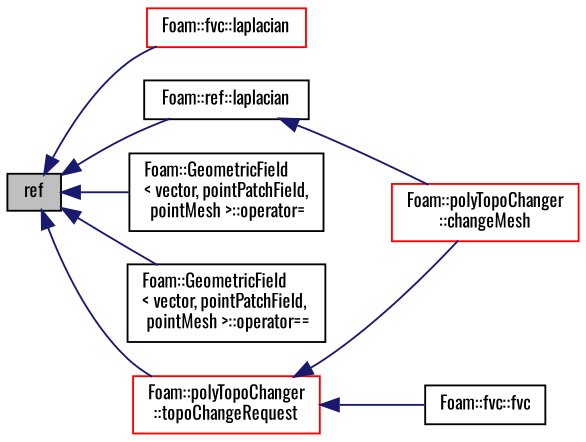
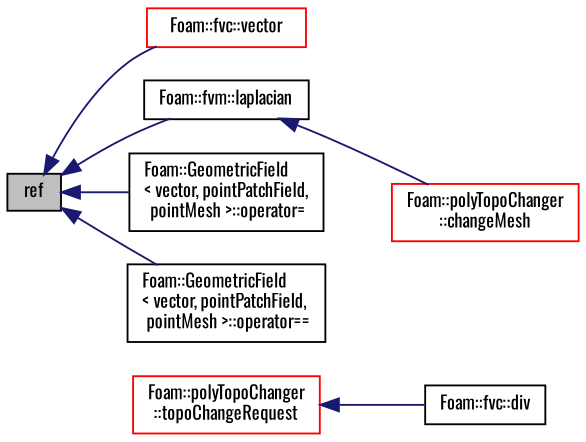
  digraph {
    fontname=Oswald
    rankdir=LR
    node [color=black fontname=Oswald fontsize=10 shape=record]
    edge [color=midnightblue dir=back fontname=Oswald fontsize=10 labelfontname=Helvetica labelfontsize=10 style=solid]
    n1 [fillcolor=grey75 fontcolor=black height=0.2 label=ref style=filled width=0.4]
-   n2 [color=red height=0.2 label="Foam::fvc::laplacian" width=0.4]
-   n3 [height=0.2 label="Foam::ref::laplacian" width=0.4]
+   n2 [color=red height=0.2 label="Foam::fvc::vector" width=0.4]
+   n3 [height=0.2 label="Foam::fvm::laplacian" width=0.4]
    n4 [height=0.2 label="Foam::GeometricField\l\< vector, pointPatchField,\l pointMesh \>::operator=" width=0.4]
    n5 [height=0.2 label="Foam::GeometricField\l\< vector, pointPatchField,\l pointMesh \>::operator==" width=0.4]
    n6 [color=red height=0.2 label="Foam::polyTopoChanger\l::topoChangeRequest" width=0.4]
    n7 [color=red height=0.2 label="Foam::polyTopoChanger\l::changeMesh" width=0.4]
-   n8 [height=0.2 label="Foam::fvc::fvc" width=0.4]
+   n8 [height=0.2 label="Foam::fvc::div" width=0.4]
    n1 -> n2
    n1 -> n3
    n1 -> n4
    n1 -> n5
-   n1 -> n6
    n3 -> n7
-   n6 -> n7
    n6 -> n8
  }
